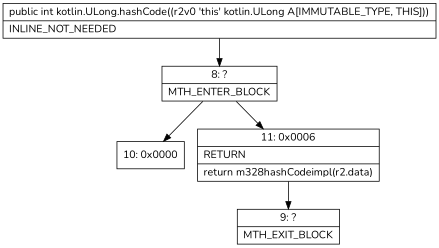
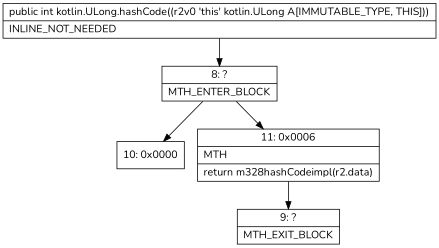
  digraph {
    fontname=Nunito
    node [fontname=Nunito shape=record]
    edge [fontname=Nunito]
    n1 [label="{8\:\ ?|MTH_ENTER_BLOCK\l}"]
    n2 [label="{10\:\ 0x0000}"]
-   n3 [label="{11\:\ 0x0006|RETURN\l|return m328hashCodeimpl(r2.data)\l}"]
+   n3 [label="{11\:\ 0x0006|MTH\l|return m328hashCodeimpl(r2.data)\l}"]
    n4 [label="{9\:\ ?|MTH_EXIT_BLOCK\l}"]
    n5 [label="{public int kotlin.ULong.hashCode((r2v0 'this' kotlin.ULong A[IMMUTABLE_TYPE, THIS]))  | INLINE_NOT_NEEDED\l}"]
    n1 -> n2
    n1 -> n3
    n3 -> n4
    n5 -> n1
  }
